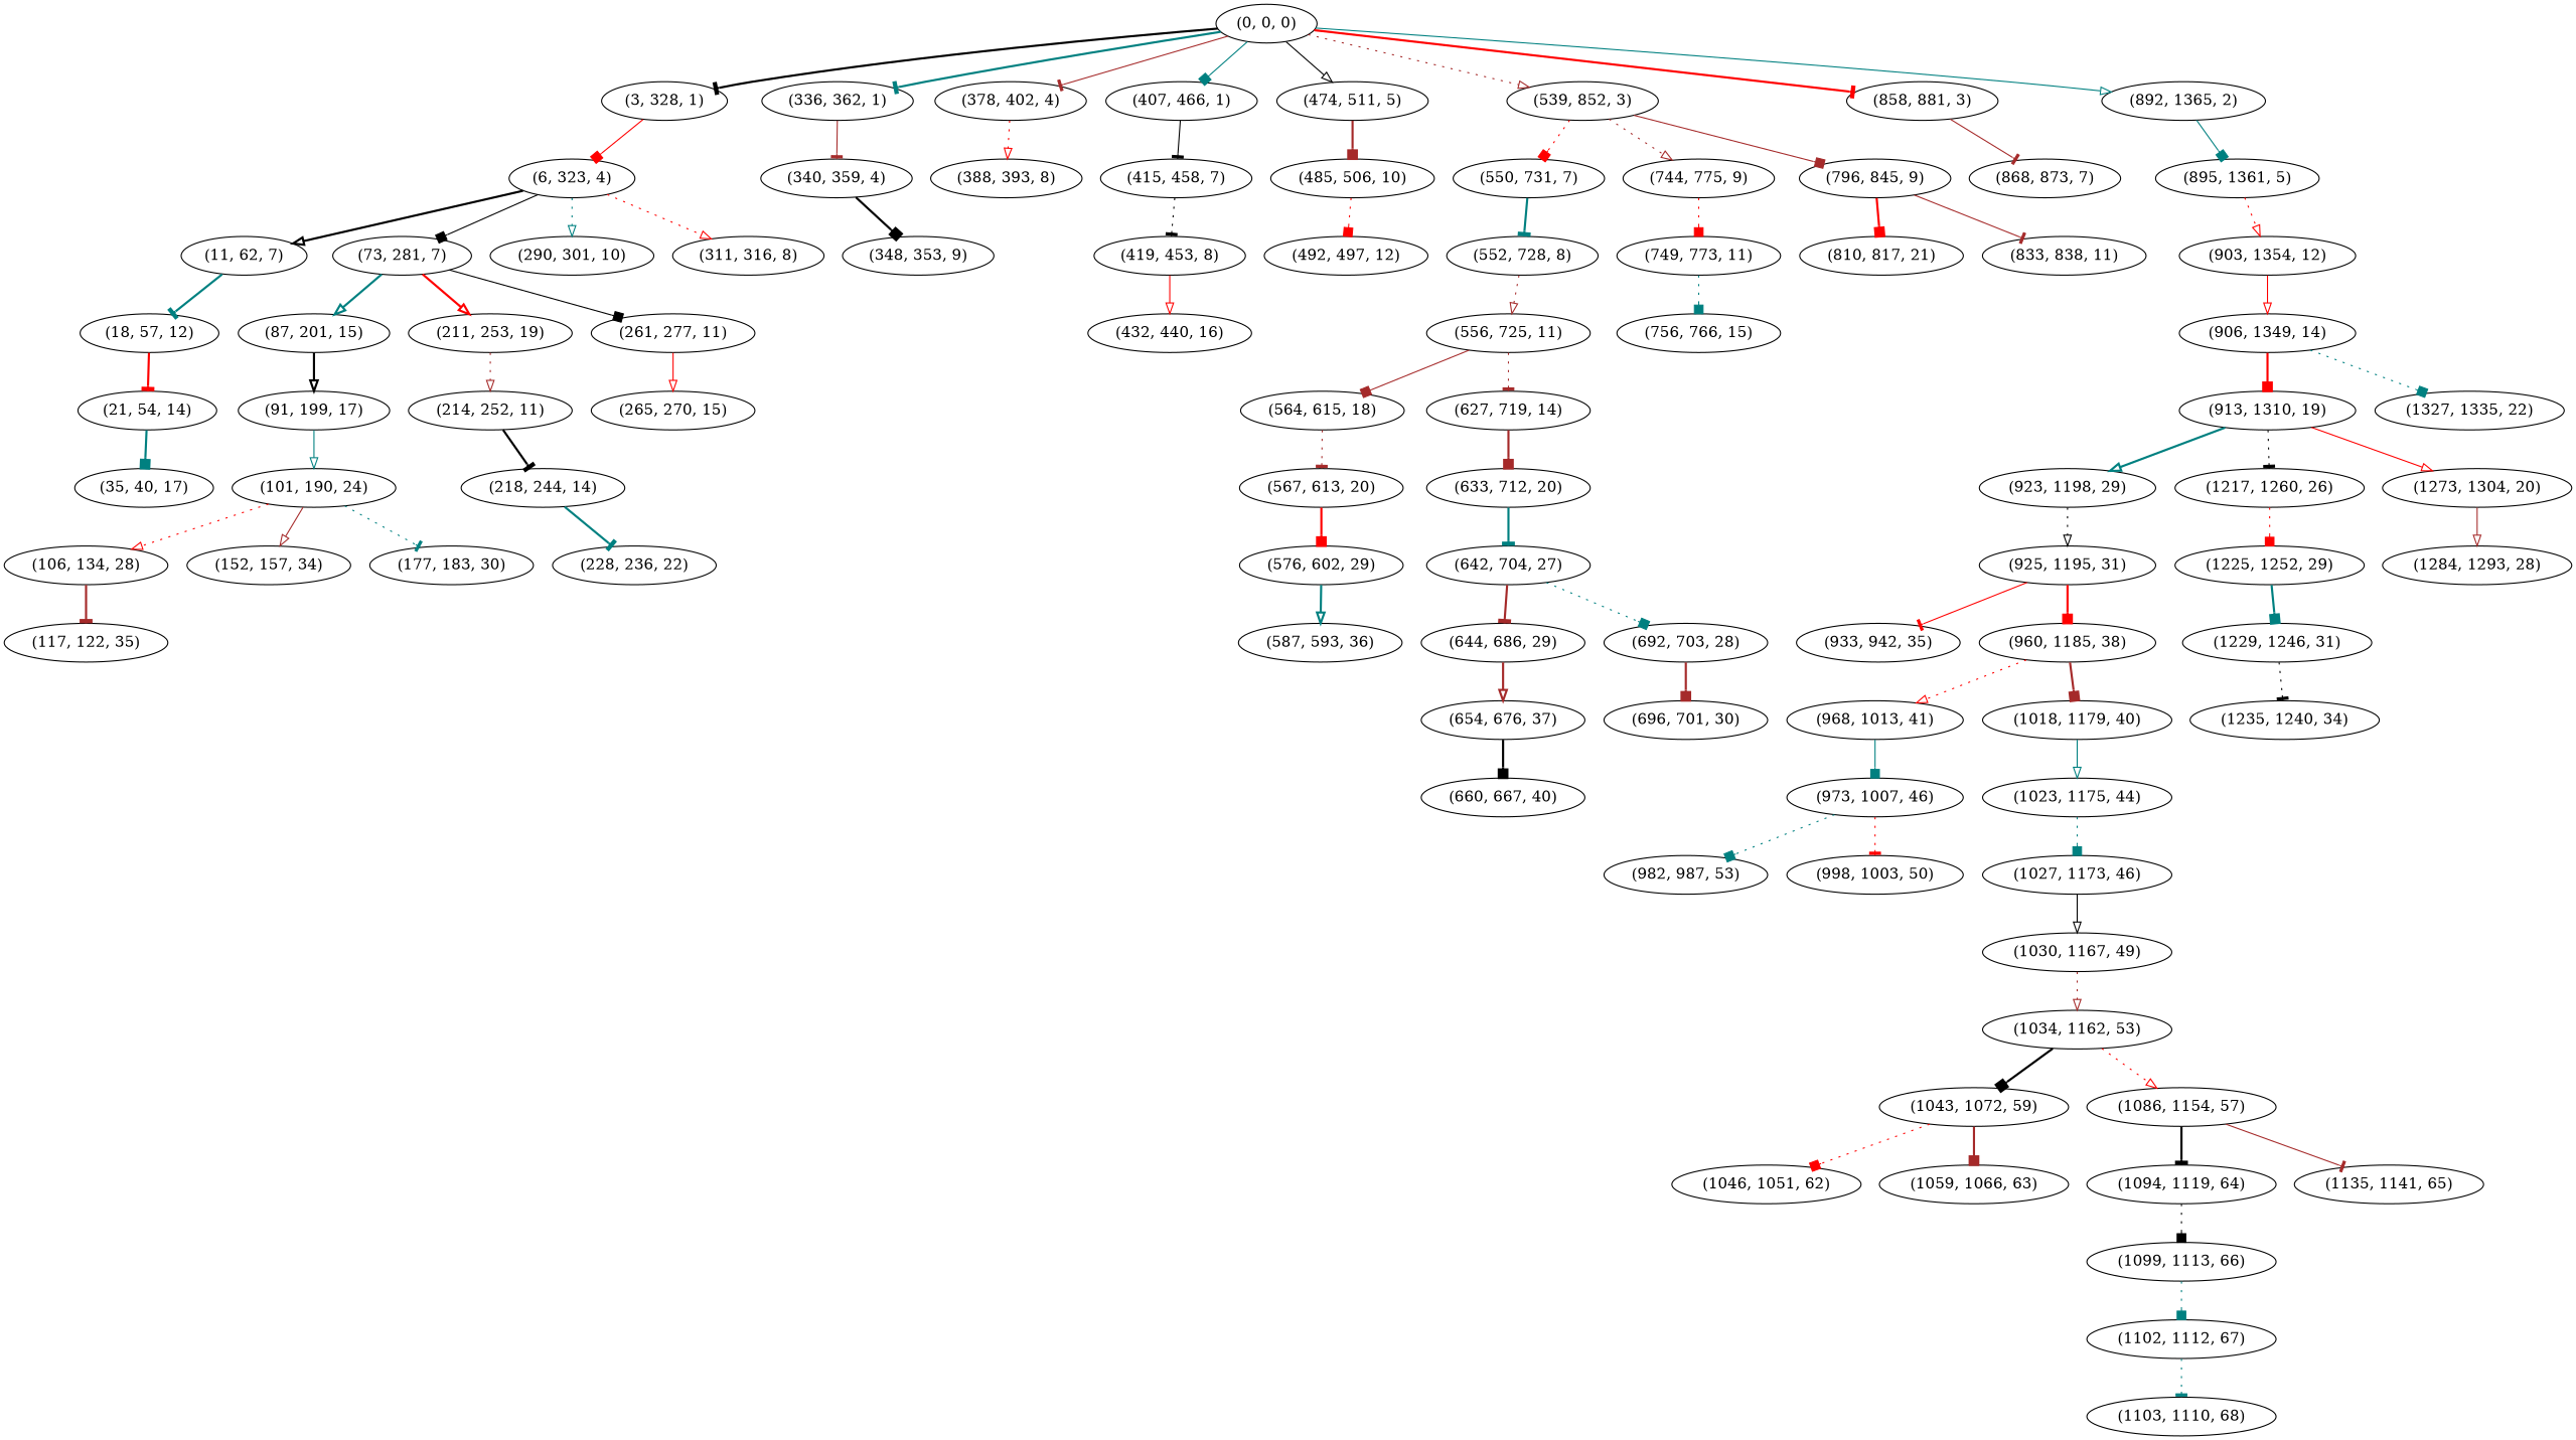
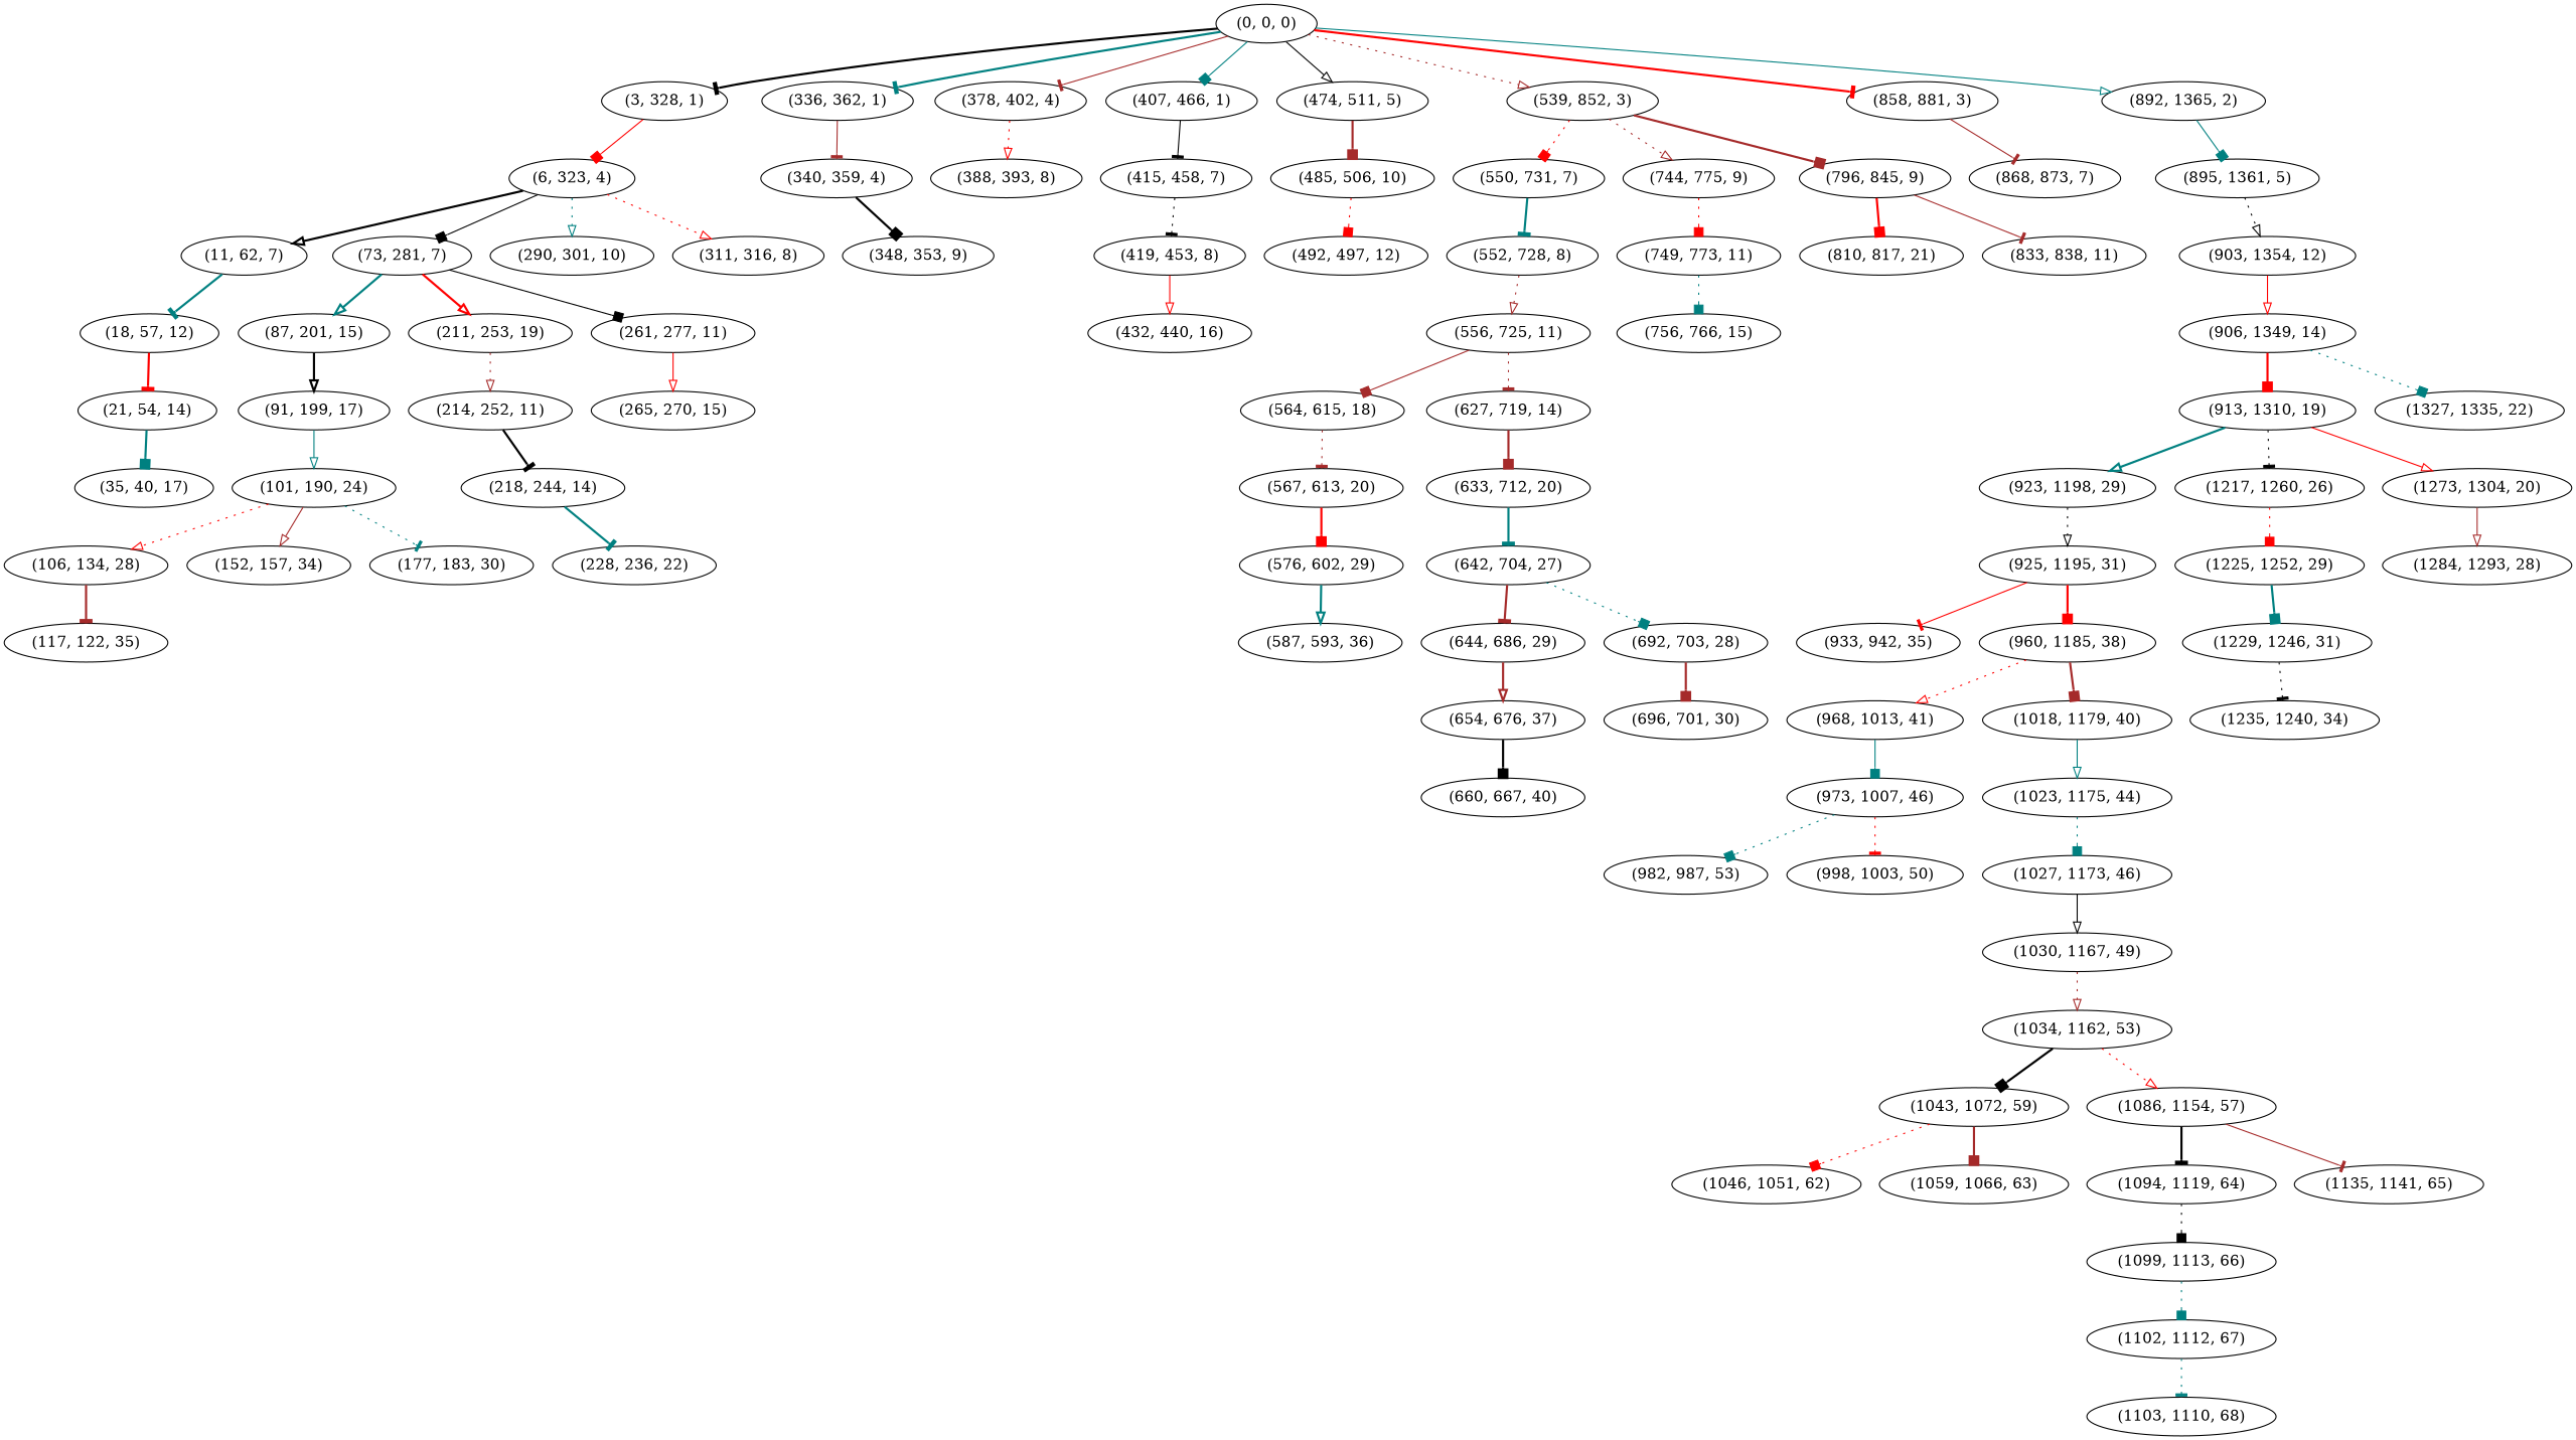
  digraph {
    edge [arrowhead=box color=teal style=bold]
    "(0, 0, 0)"
    "(3, 328, 1)"
    "(336, 362, 1)"
    "(378, 402, 4)"
    "(407, 466, 1)"
    "(474, 511, 5)"
    "(539, 852, 3)"
    "(858, 881, 3)"
    "(892, 1365, 2)"
    "(6, 323, 4)"
    "(340, 359, 4)"
    "(388, 393, 8)"
    "(415, 458, 7)"
    "(485, 506, 10)"
    "(550, 731, 7)"
    "(744, 775, 9)"
    "(796, 845, 9)"
    "(868, 873, 7)"
    "(895, 1361, 5)"
    "(11, 62, 7)"
    "(73, 281, 7)"
    "(290, 301, 10)"
    "(311, 316, 8)"
    "(18, 57, 12)"
    "(87, 201, 15)"
    n26 [label="(211, 253, 19)"]
    "(261, 277, 11)"
    "(21, 54, 14)"
    "(35, 40, 17)"
    "(91, 199, 17)"
    "(214, 252, 11)"
    "(265, 270, 15)"
    "(101, 190, 24)"
    "(106, 134, 28)"
    "(152, 157, 34)"
    "(177, 183, 30)"
    "(117, 122, 35)"
    "(218, 244, 14)"
    "(228, 236, 22)"
    "(348, 353, 9)"
    "(419, 453, 8)"
    "(432, 440, 16)"
    "(492, 497, 12)"
    "(552, 728, 8)"
    "(749, 773, 11)"
    "(810, 817, 21)"
    "(833, 838, 11)"
    "(556, 725, 11)"
    "(564, 615, 18)"
    "(627, 719, 14)"
    "(567, 613, 20)"
    "(633, 712, 20)"
    "(576, 602, 29)"
    "(587, 593, 36)"
    "(642, 704, 27)"
    "(644, 686, 29)"
    "(692, 703, 28)"
    "(654, 676, 37)"
    "(696, 701, 30)"
    "(660, 667, 40)"
    "(756, 766, 15)"
    "(903, 1354, 12)"
    "(906, 1349, 14)"
    "(913, 1310, 19)"
    "(1327, 1335, 22)"
    "(923, 1198, 29)"
    "(1217, 1260, 26)"
    "(1273, 1304, 20)"
    "(925, 1195, 31)"
    "(1225, 1252, 29)"
    "(1284, 1293, 28)"
    "(933, 942, 35)"
    "(960, 1185, 38)"
    "(968, 1013, 41)"
    "(1018, 1179, 40)"
    "(973, 1007, 46)"
    "(1023, 1175, 44)"
    "(982, 987, 53)"
    "(998, 1003, 50)"
    "(1027, 1173, 46)"
    "(1030, 1167, 49)"
    "(1034, 1162, 53)"
    "(1043, 1072, 59)"
    "(1086, 1154, 57)"
    "(1046, 1051, 62)"
    "(1059, 1066, 63)"
    "(1094, 1119, 64)"
    "(1135, 1141, 65)"
    "(1099, 1113, 66)"
    "(1102, 1112, 67)"
    "(1103, 1110, 68)"
    "(1229, 1246, 31)"
    "(1235, 1240, 34)"
    "(0, 0, 0)" -> "(3, 328, 1)" [arrowhead=tee color=black]
    "(0, 0, 0)" -> "(336, 362, 1)" [arrowhead=tee]
    "(0, 0, 0)" -> "(378, 402, 4)" [arrowhead=tee color=brown style=solid]
    "(0, 0, 0)" -> "(407, 466, 1)" [style=solid]
    "(0, 0, 0)" -> "(474, 511, 5)" [arrowhead=onormal color=black style=solid]
    "(0, 0, 0)" -> "(539, 852, 3)" [arrowhead=onormal color=brown style=dotted]
    "(0, 0, 0)" -> "(858, 881, 3)" [arrowhead=tee color=red]
    "(0, 0, 0)" -> "(892, 1365, 2)" [arrowhead=onormal style=solid]
    "(3, 328, 1)" -> "(6, 323, 4)" [color=red style=solid]
    "(336, 362, 1)" -> "(340, 359, 4)" [arrowhead=tee color=brown style=solid]
    "(378, 402, 4)" -> "(388, 393, 8)" [arrowhead=onormal color=red style=dotted]
    "(407, 466, 1)" -> "(415, 458, 7)" [arrowhead=tee color=black style=solid]
    "(474, 511, 5)" -> "(485, 506, 10)" [color=brown]
    "(539, 852, 3)" -> "(550, 731, 7)" [color=red style=dotted]
    "(539, 852, 3)" -> "(744, 775, 9)" [arrowhead=onormal color=brown style=dotted]
-   "(539, 852, 3)" -> "(796, 845, 9)" [color=brown style=solid]
+   "(539, 852, 3)" -> "(796, 845, 9)" [color=brown]
    "(858, 881, 3)" -> "(868, 873, 7)" [arrowhead=tee color=brown style=solid]
    "(892, 1365, 2)" -> "(895, 1361, 5)" [style=solid]
    "(6, 323, 4)" -> "(11, 62, 7)" [arrowhead=onormal color=black]
    "(6, 323, 4)" -> "(73, 281, 7)" [color=black style=solid]
    "(6, 323, 4)" -> "(290, 301, 10)" [arrowhead=onormal style=dotted]
    "(6, 323, 4)" -> "(311, 316, 8)" [arrowhead=onormal color=red style=dotted]
    "(340, 359, 4)" -> "(348, 353, 9)" [color=black]
    "(415, 458, 7)" -> "(419, 453, 8)" [arrowhead=tee color=black style=dotted]
    "(485, 506, 10)" -> "(492, 497, 12)" [color=red style=dotted]
    "(550, 731, 7)" -> "(552, 728, 8)" [arrowhead=tee]
    "(744, 775, 9)" -> "(749, 773, 11)" [color=red style=dotted]
    "(796, 845, 9)" -> "(810, 817, 21)" [color=red]
    "(796, 845, 9)" -> "(833, 838, 11)" [arrowhead=tee color=brown style=solid]
-   "(895, 1361, 5)" -> "(903, 1354, 12)" [arrowhead=onormal color=red style=dotted]
+   "(895, 1361, 5)" -> "(903, 1354, 12)" [arrowhead=onormal color=black style=dotted]
    "(11, 62, 7)" -> "(18, 57, 12)" [arrowhead=tee]
    "(73, 281, 7)" -> "(87, 201, 15)" [arrowhead=onormal]
    "(73, 281, 7)" -> n26 [arrowhead=onormal color=red]
    "(73, 281, 7)" -> "(261, 277, 11)" [color=black style=solid]
    "(18, 57, 12)" -> "(21, 54, 14)" [arrowhead=tee color=red]
    "(87, 201, 15)" -> "(91, 199, 17)" [arrowhead=onormal color=black]
    n26 -> "(214, 252, 11)" [arrowhead=onormal color=brown style=dotted]
    "(261, 277, 11)" -> "(265, 270, 15)" [arrowhead=onormal color=red style=solid]
    "(21, 54, 14)" -> "(35, 40, 17)"
    "(91, 199, 17)" -> "(101, 190, 24)" [arrowhead=onormal style=solid]
    "(214, 252, 11)" -> "(218, 244, 14)" [arrowhead=tee color=black]
    "(101, 190, 24)" -> "(106, 134, 28)" [arrowhead=onormal color=red style=dotted]
    "(101, 190, 24)" -> "(152, 157, 34)" [arrowhead=onormal color=brown style=solid]
    "(101, 190, 24)" -> "(177, 183, 30)" [arrowhead=tee style=dotted]
    "(106, 134, 28)" -> "(117, 122, 35)" [arrowhead=tee color=brown]
    "(218, 244, 14)" -> "(228, 236, 22)" [arrowhead=tee]
    "(419, 453, 8)" -> "(432, 440, 16)" [arrowhead=onormal color=red style=solid]
    "(552, 728, 8)" -> "(556, 725, 11)" [arrowhead=onormal color=brown style=dotted]
    "(749, 773, 11)" -> "(756, 766, 15)" [style=dotted]
    "(556, 725, 11)" -> "(564, 615, 18)" [color=brown style=solid]
    "(556, 725, 11)" -> "(627, 719, 14)" [arrowhead=tee color=brown style=dotted]
    "(564, 615, 18)" -> "(567, 613, 20)" [arrowhead=tee color=brown style=dotted]
    "(627, 719, 14)" -> "(633, 712, 20)" [color=brown]
    "(567, 613, 20)" -> "(576, 602, 29)" [color=red]
    "(633, 712, 20)" -> "(642, 704, 27)" [arrowhead=tee]
    "(576, 602, 29)" -> "(587, 593, 36)" [arrowhead=onormal]
    "(642, 704, 27)" -> "(644, 686, 29)" [arrowhead=tee color=brown]
    "(642, 704, 27)" -> "(692, 703, 28)" [style=dotted]
    "(644, 686, 29)" -> "(654, 676, 37)" [arrowhead=onormal color=brown]
    "(692, 703, 28)" -> "(696, 701, 30)" [color=brown]
    "(654, 676, 37)" -> "(660, 667, 40)" [color=black]
    "(903, 1354, 12)" -> "(906, 1349, 14)" [arrowhead=onormal color=red style=solid]
    "(906, 1349, 14)" -> "(913, 1310, 19)" [color=red]
    "(906, 1349, 14)" -> "(1327, 1335, 22)" [style=dotted]
    "(913, 1310, 19)" -> "(923, 1198, 29)" [arrowhead=onormal]
    "(913, 1310, 19)" -> "(1217, 1260, 26)" [arrowhead=tee color=black style=dotted]
    "(913, 1310, 19)" -> "(1273, 1304, 20)" [arrowhead=onormal color=red style=solid]
    "(923, 1198, 29)" -> "(925, 1195, 31)" [arrowhead=onormal color=black style=dotted]
    "(1217, 1260, 26)" -> "(1225, 1252, 29)" [color=red style=dotted]
    "(1273, 1304, 20)" -> "(1284, 1293, 28)" [arrowhead=onormal color=brown style=solid]
    "(925, 1195, 31)" -> "(933, 942, 35)" [arrowhead=tee color=red style=solid]
    "(925, 1195, 31)" -> "(960, 1185, 38)" [color=red]
    "(1225, 1252, 29)" -> "(1229, 1246, 31)"
    "(960, 1185, 38)" -> "(968, 1013, 41)" [arrowhead=onormal color=red style=dotted]
    "(960, 1185, 38)" -> "(1018, 1179, 40)" [color=brown]
    "(968, 1013, 41)" -> "(973, 1007, 46)" [style=solid]
    "(1018, 1179, 40)" -> "(1023, 1175, 44)" [arrowhead=onormal style=solid]
    "(973, 1007, 46)" -> "(982, 987, 53)" [style=dotted]
    "(973, 1007, 46)" -> "(998, 1003, 50)" [arrowhead=tee color=red style=dotted]
    "(1023, 1175, 44)" -> "(1027, 1173, 46)" [style=dotted]
    "(1027, 1173, 46)" -> "(1030, 1167, 49)" [arrowhead=onormal color=black style=solid]
    "(1030, 1167, 49)" -> "(1034, 1162, 53)" [arrowhead=onormal color=brown style=dotted]
    "(1034, 1162, 53)" -> "(1043, 1072, 59)" [color=black]
    "(1034, 1162, 53)" -> "(1086, 1154, 57)" [arrowhead=onormal color=red style=dotted]
    "(1043, 1072, 59)" -> "(1046, 1051, 62)" [color=red style=dotted]
    "(1043, 1072, 59)" -> "(1059, 1066, 63)" [color=brown]
    "(1086, 1154, 57)" -> "(1094, 1119, 64)" [arrowhead=tee color=black]
    "(1086, 1154, 57)" -> "(1135, 1141, 65)" [arrowhead=tee color=brown style=solid]
    "(1094, 1119, 64)" -> "(1099, 1113, 66)" [color=black style=dotted]
    "(1099, 1113, 66)" -> "(1102, 1112, 67)" [style=dotted]
    "(1102, 1112, 67)" -> "(1103, 1110, 68)" [arrowhead=tee style=dotted]
    "(1229, 1246, 31)" -> "(1235, 1240, 34)" [arrowhead=tee color=black style=dotted]
  }
